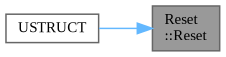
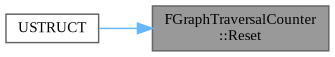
  digraph {
    rankdir=RL
    fontname="Liberation Serif"
    node [fontname="Liberation Serif" fontsize=10 shape=box style=filled]
-   n1 [color=gray40 fillcolor=grey60 fontcolor=black height=0.2 label="Reset\l::Reset" width=0.4]
+   n1 [color=gray40 fillcolor=grey60 fontcolor=black height=0.2 label="FGraphTraversalCounter\l::Reset" width=0.4]
    n2 [color=grey40 fillcolor=white height=0.2 label=USTRUCT width=0.4]
    n1 -> n2 [color=steelblue1 dir=back fontname="Liberation Serif" fontsize=10 labelfontname=Helvetica labelfontsize=10 style=solid]
  }
